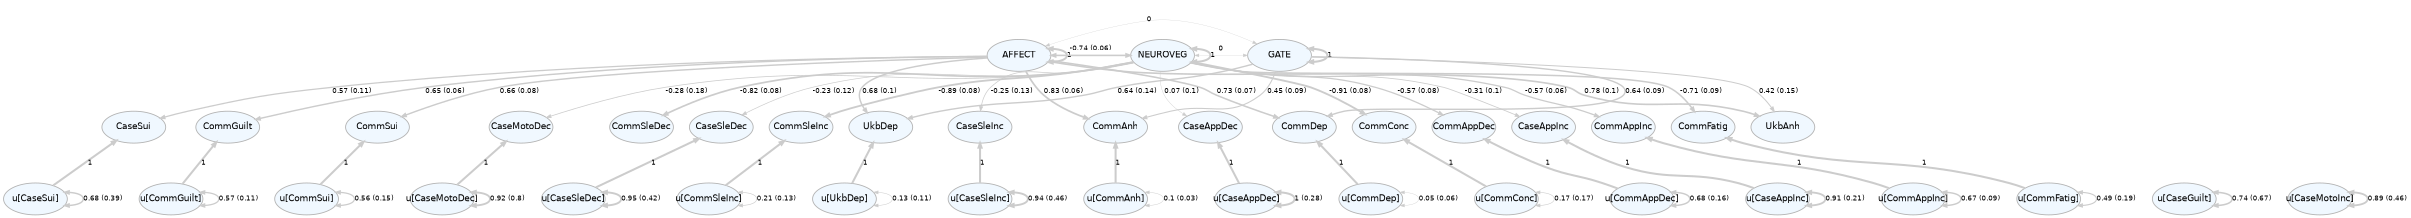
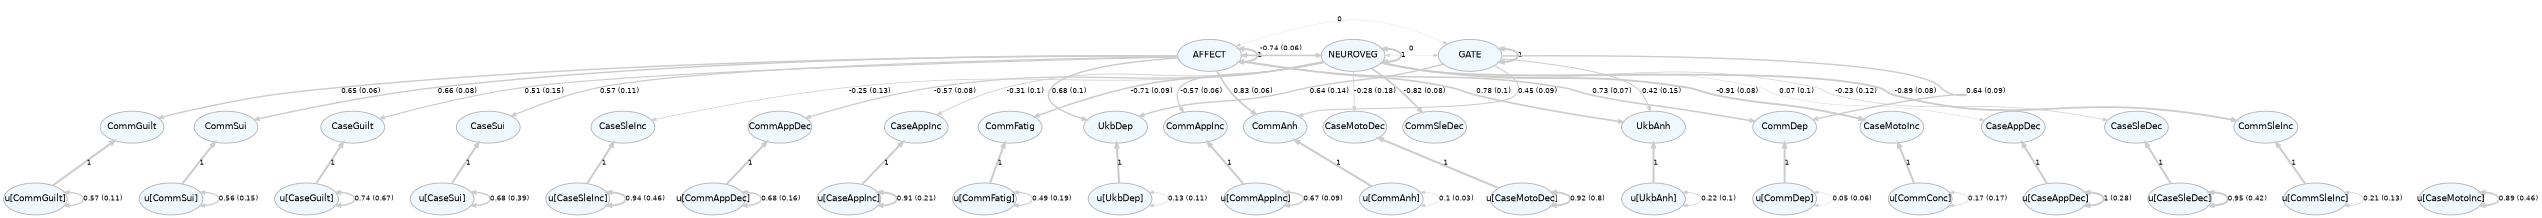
  digraph {
    bgcolor=white
    rankdir=TB
    node [color=gray70 fillcolor=aliceblue fixedsize=true fontcolor=black fontname=Helvetica fontsize=10 shape=oval style=filled]
    edge [arrowsize=0.5 color=gray80 dir=forward fontname=Helvetica fontsize=8 penwidth=2.3]
    n1 [label=AFFECT width=1]
    n2 [label=GATE width=1]
    n3 [label=NEUROVEG width=1]
+   n4 [label=CaseGuilt width=1]
    n5 [label=CaseSui width=1]
    n6 [label=CommAnh width=1]
    n7 [label=CommDep width=1]
    n8 [label=CommGuilt width=1]
    n9 [label=CommSui width=1]
    n10 [label=UkbAnh width=1]
    n11 [label=UkbDep width=1]
    n12 [label=CaseAppDec width=1]
    n13 [label=CaseAppInc width=1]
    n14 [label=CaseMotoDec width=1]
    n15 [label=CaseSleDec width=1]
    n16 [label=CaseSleInc width=1]
    n17 [label=CommAppDec width=1]
    n18 [label=CommAppInc width=1]
-   n19 [label=CommConc width=1]
+   n19 [label=CaseMotoInc width=1]
    n20 [label=CommFatig width=1]
    n21 [label=CommSleDec width=1]
    n22 [label=CommSleInc width=1]
    n23 [label="u[CaseAppDec]" width=1]
    n24 [label="u[CaseAppInc]" width=1]
    n25 [label="u[CaseGuilt]" width=1]
    n26 [label="u[CaseMotoDec]" width=1]
    n27 [label="u[CaseMotoInc]" width=1]
    n28 [label="u[CaseSleDec]" width=1]
    n29 [label="u[CaseSleInc]" width=1]
    n30 [label="u[CaseSui]" width=1]
    n31 [label="u[CommAnh]" width=1]
    n32 [label="u[CommAppDec]" width=1]
    n33 [label="u[CommAppInc]" width=1]
    n34 [label="u[CommConc]" width=1]
    n35 [label="u[CommDep]" width=1]
    n36 [label="u[CommFatig]" width=1]
    n37 [label="u[CommGuilt]" width=1]
    n38 [label="u[CommSleInc]" width=1]
    n39 [label="u[CommSui]" width=1]
+   n40 [label="u[UkbAnh]" width=1]
    n41 [label="u[UkbDep]" width=1]
    subgraph sub_1 {
      rank=min
      n1
      n2
      n3
    }
    subgraph sub_2 {
      rank=same
+     n4
      n5
      n6
      n7
      n8
      n9
      n10
      n11
      n12
      n13
      n14
      n15
      n16
      n17
      n18
      n19
      n20
      n21
      n22
    }
    subgraph sub_3 {
      rank=max
      n23
      n24
      n25
      n26
      n27
      n28
      n29
      n30
      n31
      n32
      n33
      n34
      n35
      n36
      n37
      n38
      n39
+     n40
      n41
    }
    n1 -> n1 [dir=both label=1]
    n1 -> n2 [dir=both label=0 penwidth=0.3]
    n1 -> n3 [dir=both label="-0.74 (0.06)" penwidth=1.78106058929726]
+   n1 -> n4 [label="0.51 (0.15)" penwidth=1.31612673862041]
    n1 -> n5 [label="0.57 (0.11)" penwidth=1.43699178282118]
    n1 -> n6 [label="0.83 (0.06)" penwidth=1.96547251922831]
    n1 -> n7 [label="0.73 (0.07)" penwidth=1.76888162225923]
    n1 -> n8 [label="0.65 (0.06)" penwidth=1.60770150584227]
    n1 -> n9 [label="0.66 (0.08)" penwidth=1.62455661057721]
    n1 -> n10 [label="0.78 (0.1)" penwidth=1.85029971909039]
    n1 -> n11 [label="0.68 (0.1)" penwidth=1.65359969923053]
    n2 -> n2 [dir=both label=1]
    n2 -> n6 [label="0.45 (0.09)" penwidth=1.20989682032702]
    n2 -> n7 [label="0.64 (0.09)" penwidth=1.58213806895026]
    n2 -> n10 [label="0.42 (0.15)" penwidth=1.13868443744253]
    n2 -> n11 [label="0.64 (0.14)" penwidth=1.58821123170519]
    n3 -> n2 [dir=both label=0 penwidth=0.3]
    n3 -> n3 [dir=both label=1]
    n3 -> n12 [label="0.07 (0.1)" penwidth=0.430926666453993]
    n3 -> n13 [label="-0.31 (0.1)" penwidth=0.914914480985904]
    n3 -> n14 [label="-0.28 (0.18)" penwidth=0.864654555942515]
    n3 -> n15 [label="-0.23 (0.12)" penwidth=0.753147245070863]
    n3 -> n16 [label="-0.25 (0.13)" penwidth=0.805226482735287]
    n3 -> n17 [label="-0.57 (0.08)" penwidth=1.43522243848342]
    n3 -> n18 [label="-0.57 (0.06)" penwidth=1.44395659882161]
    n3 -> n19 [label="-0.91 (0.08)" penwidth=2.12050074363897]
    n3 -> n20 [label="-0.71 (0.09)" penwidth=1.72523453723179]
    n3 -> n21 [label="-0.82 (0.08)" penwidth=1.93572435380907]
    n3 -> n22 [label="-0.89 (0.08)" penwidth=2.07848001241619]
    n23 -> n12 [label=1]
    n23 -> n23 [dir=both label="1 (0.28)" penwidth=2.29142820037635]
    n24 -> n13 [label=1]
    n24 -> n24 [dir=both label="0.91 (0.21)" penwidth=2.11093913534224]
+   n25 -> n4 [label=1]
    n25 -> n25 [dir=both label="0.74 (0.67)" penwidth=1.78374380371927]
    n26 -> n14 [label=1]
    n26 -> n26 [dir=both label="0.92 (0.8)" penwidth=2.14057074526132]
    n27 -> n27 [dir=both label="0.89 (0.46)" penwidth=2.0747041054253]
    n28 -> n15 [label=1]
    n28 -> n28 [dir=both label="0.95 (0.42)" penwidth=2.19732587236278]
    n29 -> n16 [label=1]
    n29 -> n29 [dir=both label="0.94 (0.46)" penwidth=2.17237116769397]
    n30 -> n5 [label=1]
    n30 -> n30 [dir=both label="0.68 (0.39)" penwidth=1.65362377225888]
    n31 -> n6 [label=1]
    n31 -> n31 [dir=both label="0.1 (0.03)" penwidth=0.49914451735954]
    n32 -> n17 [label=1]
    n32 -> n32 [dir=both label="0.68 (0.16)" penwidth=1.65563429274742]
    n33 -> n18 [label=1]
    n33 -> n33 [dir=both label="0.67 (0.09)" penwidth=1.64568219911737]
    n34 -> n19 [label=1]
    n34 -> n34 [dir=both label="0.17 (0.17)" penwidth=0.642890101877856]
    n35 -> n7 [label=1]
    n35 -> n35 [dir=both label="0.05 (0.06)" penwidth=0.399253597359892]
    n36 -> n20 [label=1]
    n36 -> n36 [dir=both label="0.49 (0.19)" penwidth=1.28435280132776]
    n37 -> n8 [label=1]
    n37 -> n37 [dir=both label="0.57 (0.11)" penwidth=1.44495829851485]
    n38 -> n22 [label=1]
    n38 -> n38 [dir=both label="0.21 (0.13)" penwidth=0.718501279875506]
    n39 -> n9 [label=1]
    n39 -> n39 [dir=both label="0.56 (0.15)" penwidth=1.42277135004801]
+   n40 -> n10 [label=1]
+   n40 -> n40 [dir=both label="0.22 (0.1)" penwidth=0.746595088416777]
    n41 -> n11 [label=1]
    n41 -> n41 [dir=both label="0.13 (0.11)" penwidth=0.55413877815214]
  }
